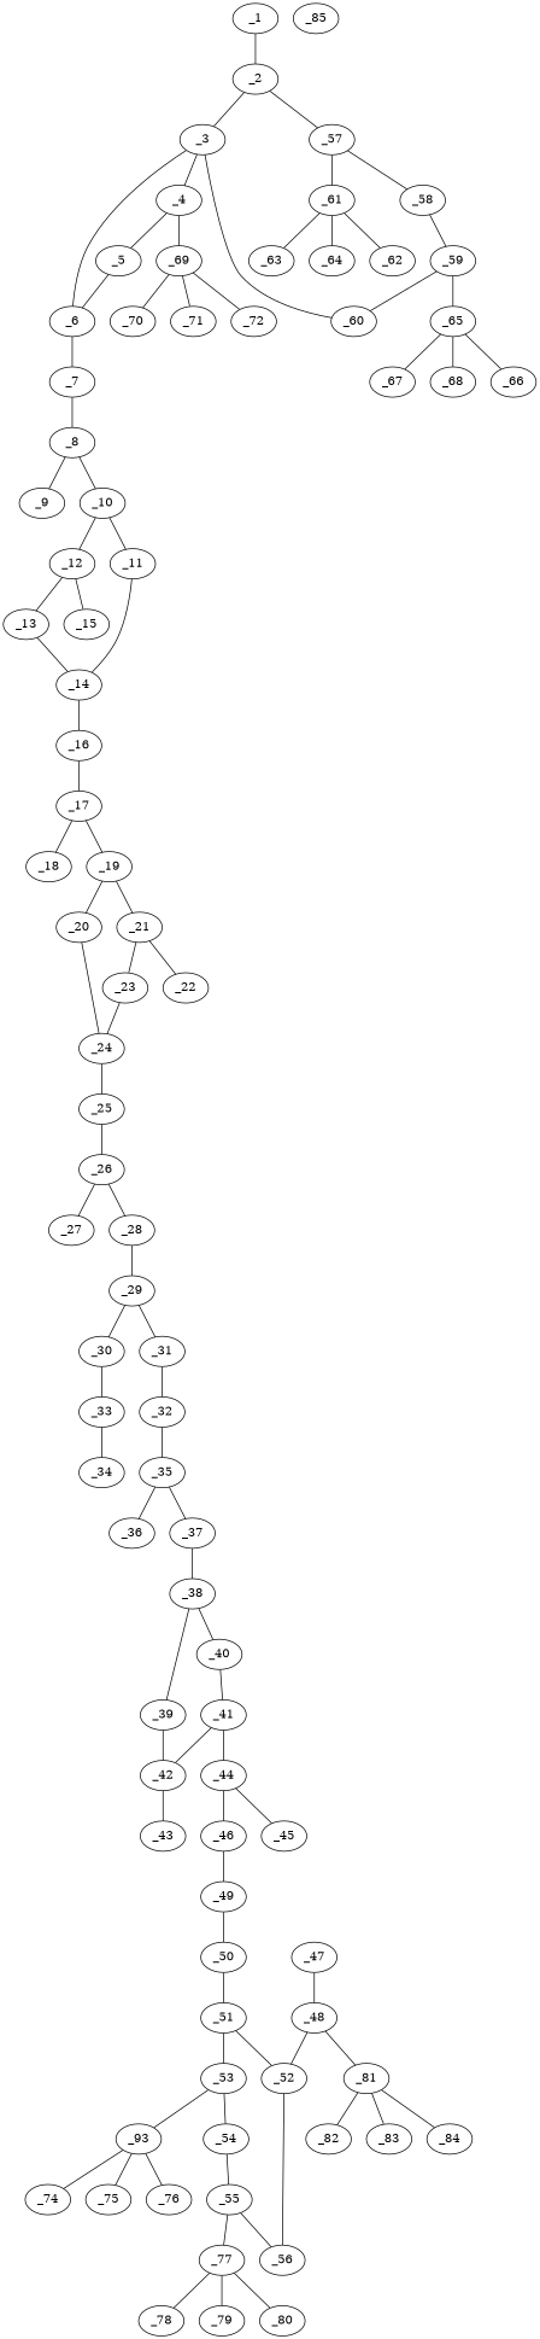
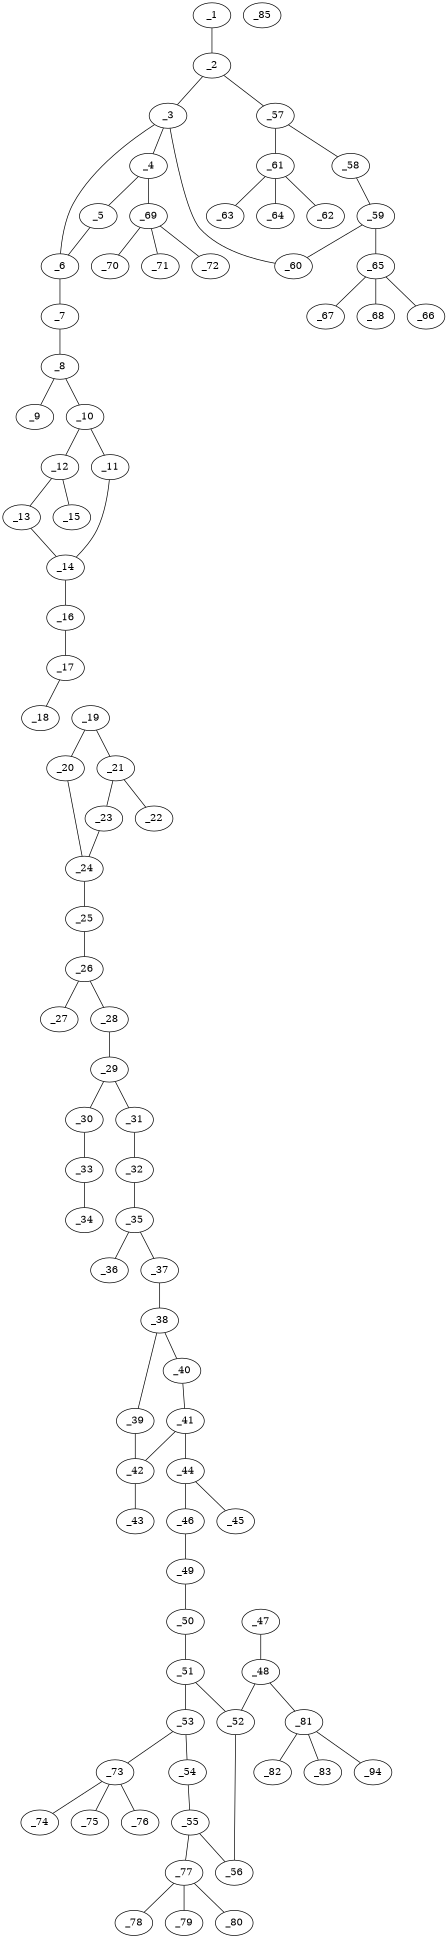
  graph {
    node [charge=0 chem=1 symbol="C  " x=21.238 y=4.3278]
    edge [valence=1]
    _1 [y=4.8278]
    _2 [x=22.104]
    _3 [x=22.104 y=3.3278]
    _57 [x=22.9701 y=4.8278]
    _6 [x=20.372]
    _7 [chem=4 symbol="N  " x=19.506 y=4.8279]
    _4 [y=2.8278]
    _60 [x=22.9701 y=2.8278]
    _58 [x=23.8361]
    _61 [chem=5 symbol="S  " x=22.9701 y=5.8278]
    _8 [x=18.6399 y=4.3279]
    _5 [x=20.372 y=3.3278]
    _69 [chem=5 symbol="S  " y=1.8278]
    _59 [x=23.8361 y=3.3278]
    _62 [chem=2 symbol="O  " x=22.9701 y=6.8278]
    _63 [chem=2 symbol="O  " x=21.9701 y=5.8278]
    _64 [chem=2 symbol="O  " x=23.9701 y=5.8278]
    _70 [chem=2 symbol="O  " y=0.8278]
    _71 [chem=2 symbol="O  " x=22.238 y=1.8278]
    _72 [chem=2 symbol="O  " x=20.238 y=1.8278]
    _9 [chem=2 symbol="O  " x=18.6399 y=3.3279]
    _10 [x=17.7739 y=4.8279]
    _11 [x=16.8604 y=4.4211]
    _12 [chem=4 symbol="N  " x=17.6694 y=5.8224]
    _14 [x=16.1912 y=5.1643]
    _13 [x=16.6912 y=6.0303]
    _15 [x=18.4125 y=6.4915]
    _16 [chem=4 symbol="N  " x=15.1967 y=5.0597]
    _17 [x=14.6089 y=5.8688]
    _18 [chem=2 symbol="O  " x=15.0157 y=6.7823]
    _19 [x=13.6144 y=5.7642]
    _20 [x=12.9453 y=6.5074]
    _21 [chem=4 symbol="N  " x=13.1144 y=4.8982]
    _24 [x=12.0317 y=6.1007]
    _22 [x=13.5211 y=3.9847]
    _23 [x=12.1363 y=5.1061]
    _25 [chem=4 symbol="N  " x=11.1657 y=6.6007]
    _26 [x=10.2997 y=6.1007]
    _27 [chem=2 symbol="O  " x=10.2997 y=5.1007]
    _28 [chem=4 symbol="N  " x=9.4337 y=6.6007]
    _29 [x=8.5676 y=6.1007]
    _30 [x=7.6541 y=6.5074]
    _31 [x=8.4631 y=5.1061]
    _33 [chem=4 symbol="N  " x=6.985 y=5.7643]
    _32 [x=7.485 y=4.8982]
    _34 [x=5.9904 y=5.8688]
    _35 [x=7.0782 y=3.9847]
    _36 [chem=2 symbol="O  " x=7.666 y=3.1757]
    _37 [chem=4 symbol="N  " x=6.0837 y=3.8802]
    _38 [x=5.677 y=2.9666]
    _39 [x=4.6988 y=2.7587]
    _40 [x=6.177 y=2.1006]
    _42 [chem=4 symbol="N  " x=4.5943 y=1.7642]
    _41 [x=5.5078 y=1.3575]
    _43 [x=3.7283 y=1.2642]
    _44 [x=5.7157 y=0.3793]
    _45 [chem=2 symbol="O  " x=6.6668 y=0.0703]
    _46 [chem=4 symbol="N  " x=4.9726 y=-0.2898]
    _49 [x=5.1805 y=-1.268]
    _50 [x=4.4373 y=-1.9371]
    _51 [x=4.6453 y=-2.9152]
    _47 [x=6.1315 y=-1.577]
    _48 [x=6.3395 y=-2.5551]
    _52 [x=5.5963 y=-3.2243]
    _81 [chem=5 symbol="S  " x=7.2905 y=-2.8642]
    _56 [x=5.8042 y=-4.2024]
    _82 [chem=2 symbol="O  " x=8.2416 y=-3.1732]
    _83 [chem=2 symbol="O  " x=6.9815 y=-3.8152]
-   _84 [chem=2 symbol="O  " x=7.5995 y=-1.9131]
+   _84 [chem=2 symbol="O  " x=7.5995 y=-1.9131 label=_94]
    _53 [x=3.9021 y=-3.5844]
    _54 [x=4.11 y=-4.5625]
-   _73 [chem=5 symbol="S  " x=2.9511 y=-3.2754 label=_93]
+   _73 [chem=5 symbol="S  " x=2.9511 y=-3.2754]
    _55 [x=5.0611 y=-4.8715]
    _74 [chem=2 symbol="O  " x=2 y=-2.9663]
    _75 [chem=2 symbol="O  " x=3.2601 y=-2.3243]
    _76 [chem=2 symbol="O  " x=2.642 y=-4.2264]
    _77 [chem=5 symbol="S  " x=5.269 y=-5.8497]
    _78 [chem=2 symbol="O  " x=5.4769 y=-6.8278]
    _79 [chem=2 symbol="O  " x=6.2471 y=-5.6418]
    _80 [chem=2 symbol="O  " x=4.2908 y=-6.0576]
    _65 [chem=5 symbol="S  " x=24.7021 y=2.8278]
    _66 [chem=2 symbol="O  " x=25.5681 y=2.3278]
    _67 [chem=2 symbol="O  " x=24.2021 y=1.9618]
    _68 [chem=2 symbol="O  " x=25.2021 y=3.6939]
    _85 [charge=1 chem=29 symbol="Na " x=27.5681 y=0]
    _1 -- _2
    _2 -- _3 [valence=2]
    _2 -- _57
    _3 -- _6 [valence=2]
    _3 -- _4
    _3 -- _60
    _57 -- _58 [valence=2]
    _57 -- _61
    _6 -- _7
    _7 -- _8
    _4 -- _5 [valence=2]
    _4 -- _69
    _58 -- _59
    _61 -- _62 [valence=2]
    _61 -- _63 [valence=2]
    _61 -- _64
    _8 -- _9 [valence=2]
    _8 -- _10
    _5 -- _6
    _69 -- _70 [valence=2]
    _69 -- _71 [valence=2]
    _69 -- _72
    _59 -- _60 [valence=2]
    _59 -- _65
    _10 -- _11 [valence=2]
    _10 -- _12
    _11 -- _14
    _12 -- _13
    _12 -- _15
    _14 -- _16
    _13 -- _14 [valence=2]
    _16 -- _17
    _17 -- _18 [valence=2]
-   _17 -- _19
    _19 -- _20 [valence=2]
    _19 -- _21
    _20 -- _24
    _21 -- _22
    _21 -- _23
    _24 -- _25
    _23 -- _24 [valence=2]
    _25 -- _26
    _26 -- _27 [valence=2]
    _26 -- _28
    _28 -- _29
    _29 -- _30 [valence=2]
    _29 -- _31
    _30 -- _33
    _31 -- _32 [valence=2]
    _33 -- _34
    _32 -- _35
    _35 -- _36 [valence=2]
    _35 -- _37
    _37 -- _38
    _38 -- _39 [valence=2]
    _38 -- _40
    _39 -- _42
    _40 -- _41 [valence=2]
    _42 -- _43
    _41 -- _42
    _41 -- _44
    _44 -- _45 [valence=2]
    _44 -- _46
    _46 -- _49
    _49 -- _50
    _50 -- _51 [valence=2]
    _51 -- _52
    _51 -- _53
    _47 -- _48
    _48 -- _52 [valence=2]
    _48 -- _81
    _52 -- _56
    _81 -- _82 [valence=2]
    _81 -- _83 [valence=2]
    _81 -- _84
    _53 -- _54 [valence=2]
    _53 -- _73
    _54 -- _55
    _73 -- _74 [valence=2]
    _73 -- _75 [valence=2]
    _73 -- _76
    _55 -- _56 [valence=2]
    _55 -- _77
    _77 -- _78 [valence=2]
    _77 -- _79 [valence=2]
    _77 -- _80
    _65 -- _66 [valence=2]
    _65 -- _67 [valence=2]
    _65 -- _68
  }
